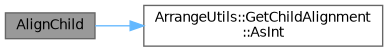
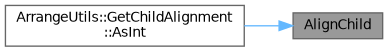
  digraph {
    rankdir=LR
    node [fontname=Helvetica fontsize=10 shape=box style=filled]
    n1 [color=gray40 fillcolor=grey60 fontcolor=black height=0.2 label=AlignChild width=0.4]
    n2 [color=grey40 fillcolor=white height=0.2 label="ArrangeUtils::GetChildAlignment\l::AsInt" width=0.4]
-   n1 -> n2 [color=steelblue1 fontname=Helvetica fontsize=10 labelfontname=Helvetica labelfontsize=10 style=solid]
+   n2 -> n1 [color=steelblue1 fontname=Helvetica fontsize=10 labelfontname=Helvetica labelfontsize=10 style=solid]
  }
